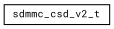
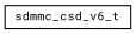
  digraph {
    rankdir=LR
    fontname="Roboto Mono"
-   n1 [color=black fillcolor=white fontname="Roboto Mono" fontsize=10 height=0.2 label=sdmmc_csd_v2_t shape=record style=filled width=0.4]
+   n1 [color=black fillcolor=white fontname="Roboto Mono" fontsize=10 height=0.2 label=sdmmc_csd_v6_t shape=record style=filled width=0.4]
  }
